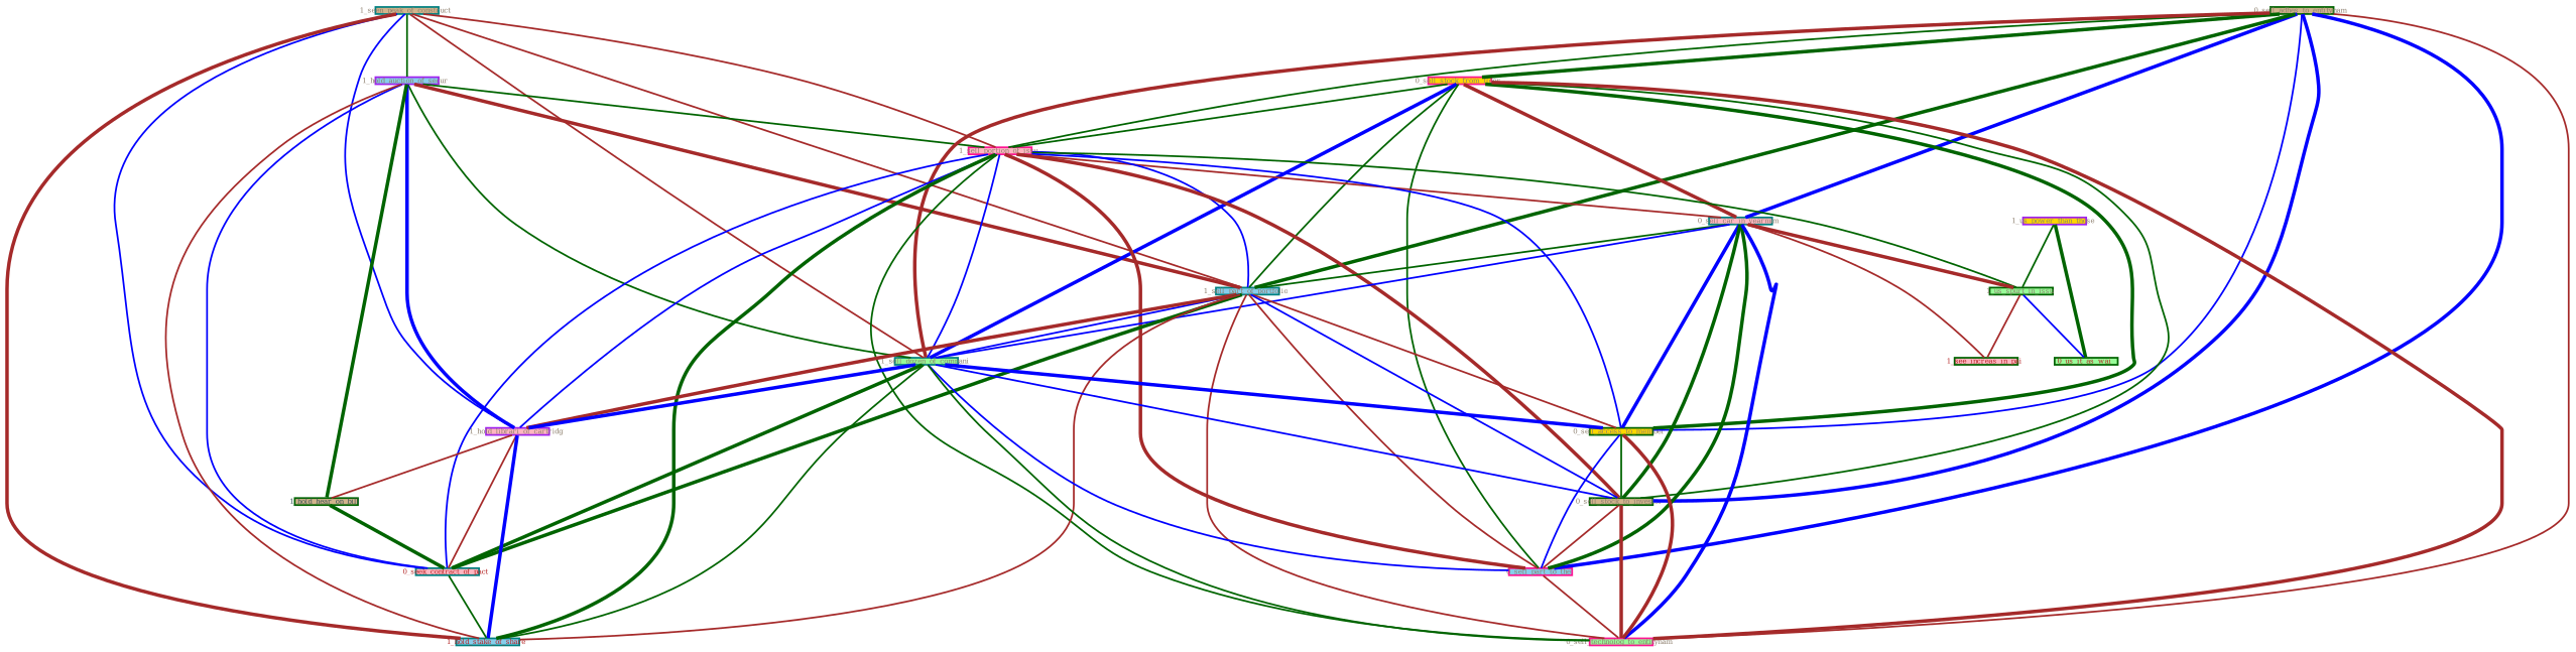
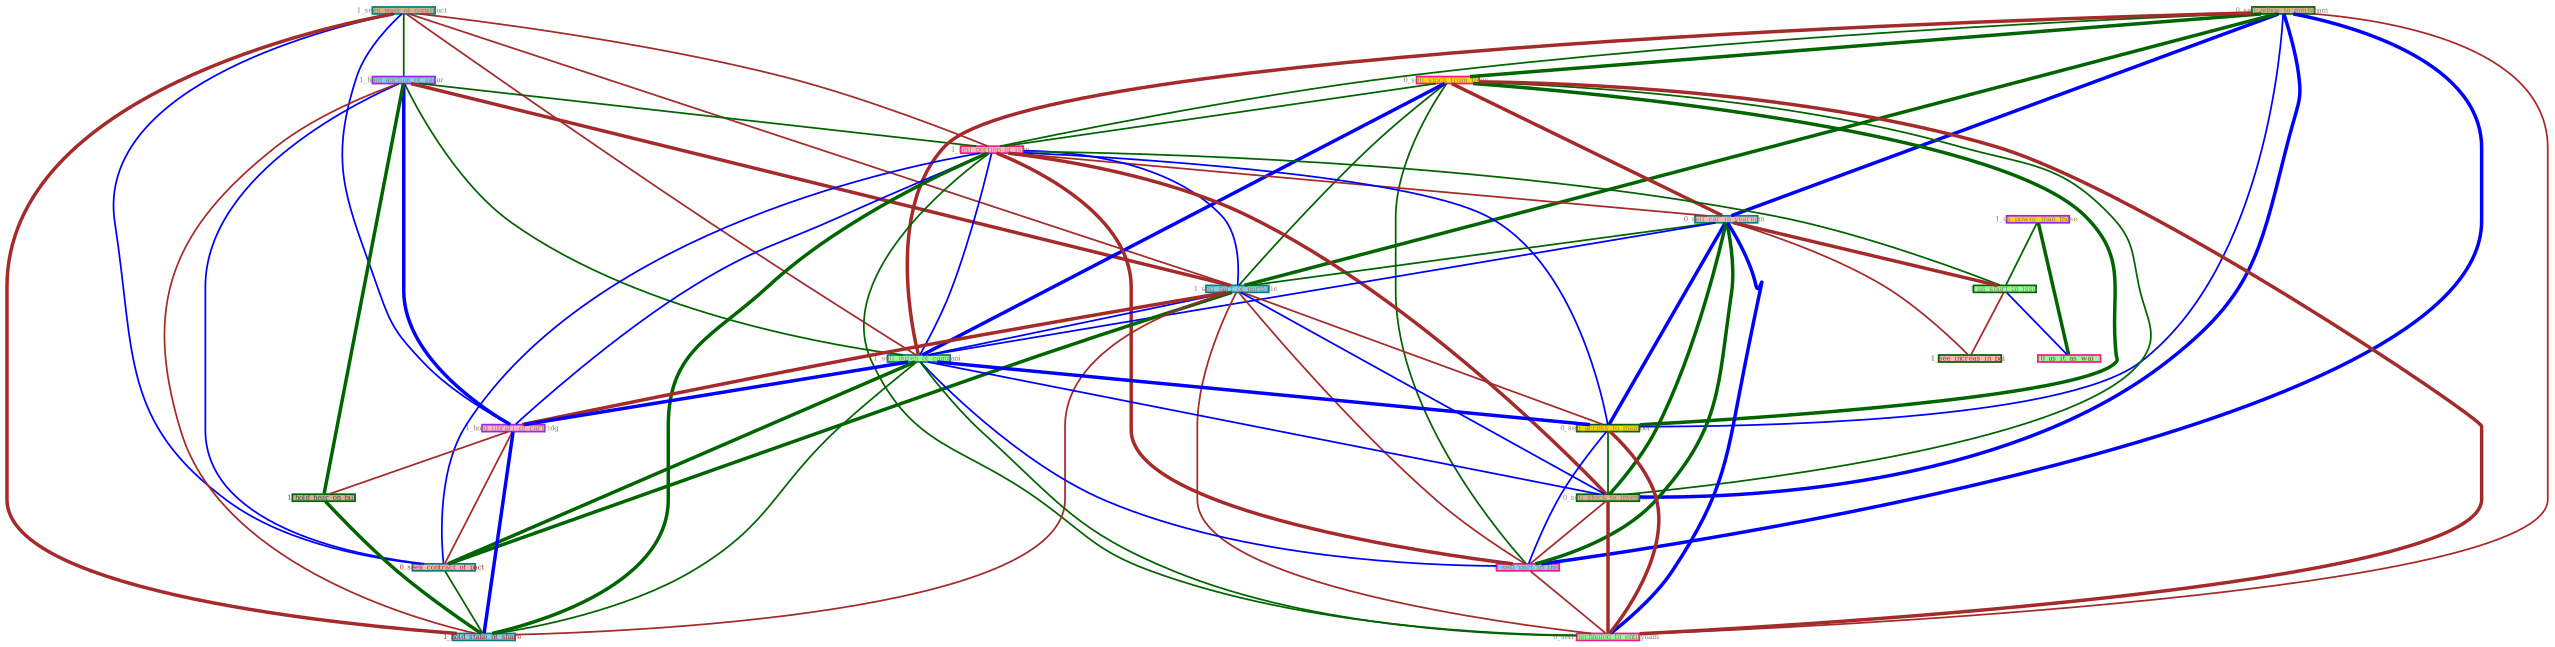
  graph {
    node [color=darkgreen fillcolor=lightpink fixedsize=true fontcolor="#8b7d6b" fontsize=4 shape=polygon style=filled]
    edge [color=darkgreen style=solid w=1]
    "1_seen_peak_of_construct " [color=teal fillcolor=tan height=.06 width=.5]
    "1_hold_auction_of_secur " [color=purple fillcolor=skyblue height=.06 width=.5]
    "0_sell_adhes_to_entitynam " [fillcolor=tan height=.06 width=.5]
    "0_sell_stock_from_floor " [color=deeppink fillcolor=gold height=.06 width=.5]
    "1_sell_portion_of_issu " [color=deeppink height=.06 width=.5]
    "0_sell_car_in_yearnum " [color=teal height=.06 width=.5]
    "1_sell_part_of_portfolio " [color=teal fillcolor=skyblue height=.06 width=.5]
    "1_us_power_than_those " [color=purple fillcolor=gold height=.06 width=.5]
    "1_sell_dozen_of_compani " [color=teal fillcolor=palegreen height=.06 width=.5]
    "1_us_spurt_in_issu " [fillcolor=palegreen height=.06 width=.5]
    "0_sell_access_to_member " [fillcolor=gold height=.06 width=.5]
    "0_sell_stock_to_investor " [fillcolor=tan height=.06 width=.5]
    "0_sell_part_to_the " [color=deeppink fillcolor=skyblue height=.06 width=.5]
    "1_hold_librari_of_cartridg " [color=purple height=.06 width=.5]
    "0_sell_technolog_to_entitynam " [color=deeppink fillcolor=palegreen height=.06 width=.5]
    "0_seek_contract_of_pact " [color=teal fontcolor="#b22222" height=.06 width=.5]
-   "0_us_it_as_wai " [fillcolor=palegreen fontcolor="#b22222" height=.06 width=.5]
+   "0_us_it_as_wai " [color=deeppink fillcolor=palegreen fontcolor="#b22222" height=.06 width=.5]
    "1_see_increas_in_pai " [fontcolor="#b22222" height=.06 width=.5]
    "1_hold_stake_of_share " [color=teal fillcolor=skyblue fontcolor="#b22222" height=.06 width=.5]
    "1_hold_hear_on_bill " [fillcolor=tan fontcolor="#2f4f4f" height=.06 width=.5]
    subgraph sub_1 {
      "1_seen_peak_of_construct "
      "1_hold_auction_of_secur "
      "0_sell_adhes_to_entitynam "
      "0_sell_stock_from_floor "
      "1_sell_portion_of_issu "
      "0_sell_car_in_yearnum "
      "1_sell_part_of_portfolio "
      "1_us_power_than_those "
      "1_sell_dozen_of_compani "
      "1_us_spurt_in_issu "
      "0_sell_access_to_member "
      "0_sell_stock_to_investor "
      "0_sell_part_to_the "
      "1_hold_librari_of_cartridg "
      "0_sell_technolog_to_entitynam "
    }
    subgraph sub_2 {
      "0_seek_contract_of_pact "
      "0_us_it_as_wai "
      "1_see_increas_in_pai "
    }
    "1_seen_peak_of_construct " -- "1_hold_auction_of_secur "
    "1_seen_peak_of_construct " -- "1_sell_portion_of_issu " [color=brown]
    "1_seen_peak_of_construct " -- "1_sell_part_of_portfolio " [color=brown]
    "1_seen_peak_of_construct " -- "1_sell_dozen_of_compani " [color=brown]
    "1_seen_peak_of_construct " -- "1_hold_librari_of_cartridg " [color=blue]
    "1_seen_peak_of_construct " -- "0_seek_contract_of_pact " [color=blue]
    "1_seen_peak_of_construct " -- "1_hold_stake_of_share " [color=brown style=bold]
    "1_hold_auction_of_secur " -- "1_sell_portion_of_issu "
    "1_hold_auction_of_secur " -- "1_sell_part_of_portfolio " [color=brown style=bold]
    "1_hold_auction_of_secur " -- "1_sell_dozen_of_compani "
    "1_hold_auction_of_secur " -- "1_hold_librari_of_cartridg " [color=blue style=bold w=2]
    "1_hold_auction_of_secur " -- "0_seek_contract_of_pact " [color=blue]
    "1_hold_auction_of_secur " -- "1_hold_stake_of_share " [color=brown w=2]
    "1_hold_auction_of_secur " -- "1_hold_hear_on_bill " [style=bold]
    "0_sell_adhes_to_entitynam " -- "0_sell_stock_from_floor " [style=bold]
    "0_sell_adhes_to_entitynam " -- "1_sell_portion_of_issu "
    "0_sell_adhes_to_entitynam " -- "0_sell_car_in_yearnum " [color=blue style=bold]
    "0_sell_adhes_to_entitynam " -- "1_sell_part_of_portfolio " [style=bold]
    "0_sell_adhes_to_entitynam " -- "1_sell_dozen_of_compani " [color=brown style=bold]
    "0_sell_adhes_to_entitynam " -- "0_sell_access_to_member " [color=blue w=2]
    "0_sell_adhes_to_entitynam " -- "0_sell_stock_to_investor " [color=blue style=bold w=2]
    "0_sell_adhes_to_entitynam " -- "0_sell_part_to_the " [color=blue style=bold w=2]
    "0_sell_adhes_to_entitynam " -- "0_sell_technolog_to_entitynam " [color=brown w=3]
    "0_sell_stock_from_floor " -- "1_sell_portion_of_issu "
    "0_sell_stock_from_floor " -- "0_sell_car_in_yearnum " [color=brown style=bold]
    "0_sell_stock_from_floor " -- "1_sell_part_of_portfolio "
    "0_sell_stock_from_floor " -- "1_sell_dozen_of_compani " [color=blue style=bold]
    "0_sell_stock_from_floor " -- "0_sell_access_to_member " [style=bold]
    "0_sell_stock_from_floor " -- "0_sell_stock_to_investor " [w=2]
    "0_sell_stock_from_floor " -- "0_sell_part_to_the "
    "0_sell_stock_from_floor " -- "0_sell_technolog_to_entitynam " [color=brown style=bold]
    "1_sell_portion_of_issu " -- "0_sell_car_in_yearnum " [color=brown]
    "1_sell_portion_of_issu " -- "1_sell_part_of_portfolio " [color=blue w=2]
    "1_sell_portion_of_issu " -- "1_sell_dozen_of_compani " [color=blue w=2]
    "1_sell_portion_of_issu " -- "1_us_spurt_in_issu "
    "1_sell_portion_of_issu " -- "0_sell_access_to_member " [color=blue]
    "1_sell_portion_of_issu " -- "0_sell_stock_to_investor " [color=brown style=bold]
    "1_sell_portion_of_issu " -- "0_sell_part_to_the " [color=brown style=bold]
    "1_sell_portion_of_issu " -- "1_hold_librari_of_cartridg " [color=blue]
    "1_sell_portion_of_issu " -- "0_sell_technolog_to_entitynam "
    "1_sell_portion_of_issu " -- "0_seek_contract_of_pact " [color=blue]
    "1_sell_portion_of_issu " -- "1_hold_stake_of_share " [style=bold]
    "0_sell_car_in_yearnum " -- "1_sell_part_of_portfolio "
    "0_sell_car_in_yearnum " -- "1_sell_dozen_of_compani " [color=blue]
    "0_sell_car_in_yearnum " -- "1_us_spurt_in_issu " [color=brown style=bold]
    "0_sell_car_in_yearnum " -- "0_sell_access_to_member " [color=blue style=bold]
    "0_sell_car_in_yearnum " -- "0_sell_stock_to_investor " [style=bold]
    "0_sell_car_in_yearnum " -- "0_sell_part_to_the " [style=bold]
    "0_sell_car_in_yearnum " -- "0_sell_technolog_to_entitynam " [color=blue style=bold]
    "0_sell_car_in_yearnum " -- "1_see_increas_in_pai " [color=brown]
    "1_sell_part_of_portfolio " -- "1_sell_dozen_of_compani " [color=blue w=2]
    "1_sell_part_of_portfolio " -- "0_sell_access_to_member " [color=brown]
    "1_sell_part_of_portfolio " -- "0_sell_stock_to_investor " [color=blue]
    "1_sell_part_of_portfolio " -- "0_sell_part_to_the " [color=brown w=2]
    "1_sell_part_of_portfolio " -- "1_hold_librari_of_cartridg " [color=brown style=bold]
    "1_sell_part_of_portfolio " -- "0_sell_technolog_to_entitynam " [color=brown]
    "1_sell_part_of_portfolio " -- "0_seek_contract_of_pact " [style=bold]
    "1_sell_part_of_portfolio " -- "1_hold_stake_of_share " [color=brown]
    "1_us_power_than_those " -- "1_us_spurt_in_issu "
    "1_us_power_than_those " -- "0_us_it_as_wai " [style=bold]
    "1_sell_dozen_of_compani " -- "0_sell_access_to_member " [color=blue style=bold]
    "1_sell_dozen_of_compani " -- "0_sell_stock_to_investor " [color=blue]
    "1_sell_dozen_of_compani " -- "0_sell_part_to_the " [color=blue]
    "1_sell_dozen_of_compani " -- "1_hold_librari_of_cartridg " [color=blue style=bold]
    "1_sell_dozen_of_compani " -- "0_sell_technolog_to_entitynam "
    "1_sell_dozen_of_compani " -- "0_seek_contract_of_pact " [style=bold]
    "1_sell_dozen_of_compani " -- "1_hold_stake_of_share "
    "1_us_spurt_in_issu " -- "0_us_it_as_wai " [color=blue]
    "1_us_spurt_in_issu " -- "1_see_increas_in_pai " [color=brown]
    "0_sell_access_to_member " -- "0_sell_stock_to_investor " [w=2]
    "0_sell_access_to_member " -- "0_sell_part_to_the " [color=blue w=2]
    "0_sell_access_to_member " -- "0_sell_technolog_to_entitynam " [color=brown style=bold w=2]
    "0_sell_stock_to_investor " -- "0_sell_part_to_the " [color=brown w=2]
    "0_sell_stock_to_investor " -- "0_sell_technolog_to_entitynam " [color=brown style=bold w=2]
    "0_sell_part_to_the " -- "0_sell_technolog_to_entitynam " [color=brown w=2]
    "1_hold_librari_of_cartridg " -- "0_seek_contract_of_pact " [color=brown]
    "1_hold_librari_of_cartridg " -- "1_hold_stake_of_share " [color=blue style=bold w=2]
    "1_hold_librari_of_cartridg " -- "1_hold_hear_on_bill " [color=brown]
    "0_seek_contract_of_pact " -- "1_hold_stake_of_share "
-   "1_hold_hear_on_bill " -- "0_seek_contract_of_pact " [style=bold]
+   "1_hold_hear_on_bill " -- "1_hold_stake_of_share " [style=bold]
  }
